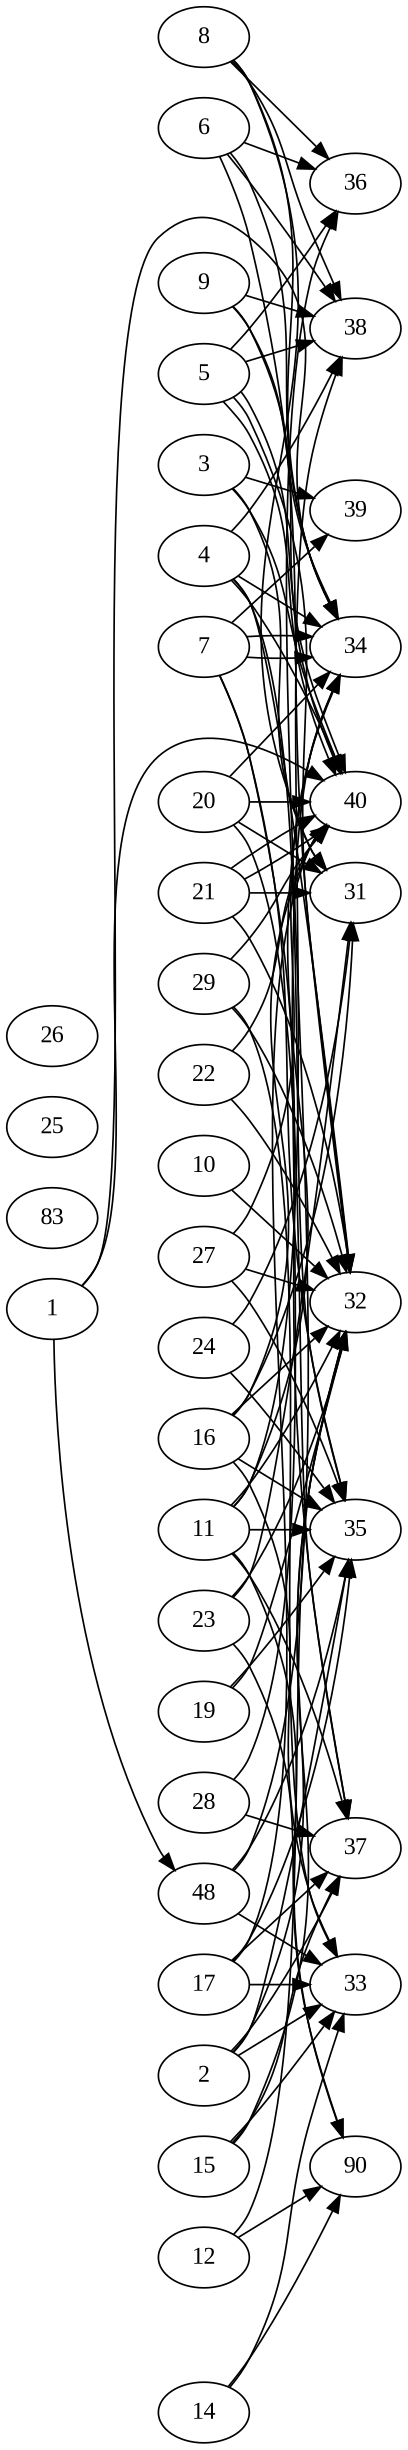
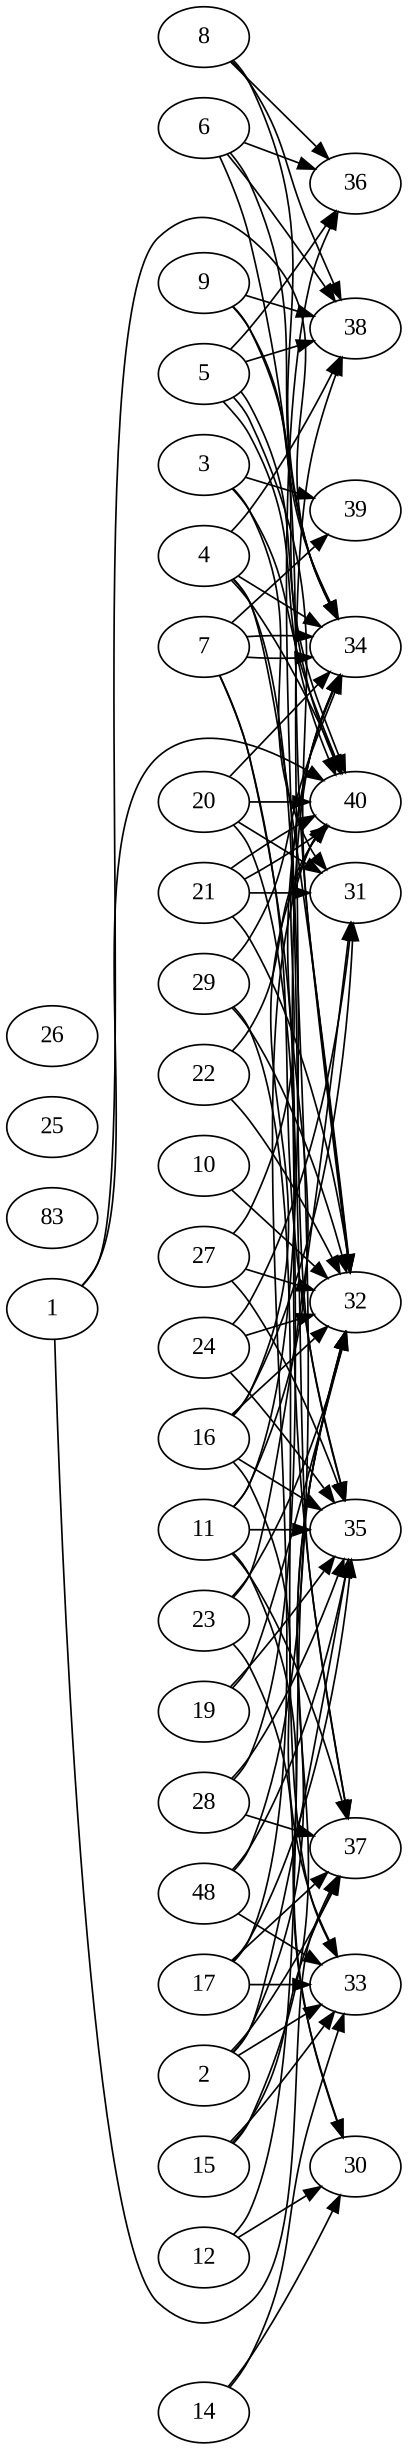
  digraph {
    fontname="Liberation Serif"
    rankdir=LR
    node [alpha=0.19 fontname="Liberation Serif"]
    edge [fontname="Liberation Serif"]
    1 [alpha=0.17 expect_size=19734528]
    34 [alpha=0.09 expect_size=45716480]
    37 [alpha=0.03 expect_size=29263872]
    40 [alpha=0.11 expect_size=21938176]
    2 [alpha=0.15 expect_size=43388928]
    32 [alpha=0.02 expect_size=18568192]
    33 [alpha=0.20 expect_size=45355008]
    35 [alpha=0.15 expect_size=46711808]
    3 [alpha=0.11 expect_size=7818240]
    31 [alpha=0.05 expect_size=9968640]
    39 [alpha=0.10 expect_size=37602304]
    4 [alpha=0.04 expect_size=32297984]
    38 [alpha=0.14 expect_size=39317504]
    5 [alpha=0.02 expect_size=39787520]
    36 [expect_size=35696640]
    6 [alpha=0.02 expect_size=21832704]
    7 [alpha=0.07 expect_size=17147904]
    8 [expect_size=24172544]
    9 [expect_size=50248704]
    10 [alpha=0.17 expect_size=23153664]
    11 [alpha=0.20 expect_size=25869312]
-   30 [alpha=0.15 expect_size=28594176 label=90]
+   30 [alpha=0.15 expect_size=28594176]
    12 [alpha=0.18 expect_size=19615744]
    n24 [alpha=0.14 expect_size=8161280 label=83]
    14 [alpha=0.13 expect_size=33505280]
    15 [alpha=0.08 expect_size=42502144]
    16 [alpha=0.02 expect_size=48305152]
    17 [alpha=0.09 expect_size=6063104]
    n29 [expect_size=21553152 label=48]
    19 [alpha=0.07 expect_size=18075648]
    20 [alpha=0.12 expect_size=15033344]
    21 [alpha=0.04 expect_size=8053760]
    22 [alpha=0.11 expect_size=6941696]
    23 [alpha=0.00 expect_size=48368640]
    24 [alpha=0.00 expect_size=33050624]
    25 [alpha=0.15 expect_size=16067584]
    26 [alpha=0.17 expect_size=35891200]
    27 [alpha=0.04 expect_size=40512512]
    28 [expect_size=15690752]
    29 [alpha=0.13 expect_size=12767232]
    1 -> 34
-   1 -> n29
+   1 -> 37
    1 -> 40
    2 -> 37
    2 -> 32
    2 -> 33
    2 -> 35
    3 -> 40
    3 -> 31
    3 -> 39
    4 -> 34
    4 -> 40
    4 -> 32
    4 -> 35
    4 -> 38
    5 -> 40
    5 -> 40
    5 -> 32
    5 -> 38
    5 -> 36
    6 -> 34
    6 -> 32
    6 -> 38
    6 -> 36
    7 -> 34
    7 -> 34
    7 -> 37
    7 -> 35
    7 -> 39
    8 -> 34
-   8 -> 31
    8 -> 38
    8 -> 36
    9 -> 34
    9 -> 40
    9 -> 38
    10 -> 32
    11 -> 34
    11 -> 37
-   11 -> 32
+   24 -> 32
    11 -> 35
    11 -> 38
    11 -> 30
    12 -> 32
    12 -> 30
    14 -> 33
    14 -> 30
    15 -> 37
    15 -> 32
    15 -> 33
    16 -> 40
    16 -> 32
    16 -> 33
    16 -> 35
    16 -> 31
    17 -> 37
    17 -> 40
    17 -> 33
    17 -> 35
    n29 -> 33
    n29 -> 35
    n29 -> 36
    19 -> 32
    19 -> 35
    20 -> 34
    20 -> 37
    20 -> 40
    20 -> 31
    21 -> 40
    21 -> 40
    21 -> 32
    21 -> 31
    22 -> 40
    22 -> 32
    23 -> 32
    23 -> 31
    23 -> 30
    24 -> 35
    24 -> 31
    27 -> 34
    27 -> 32
    27 -> 35
    28 -> 34
    28 -> 37
-   29 -> 40
+   28 -> 35
+   29 -> 34
    29 -> 32
    29 -> 33
  }
